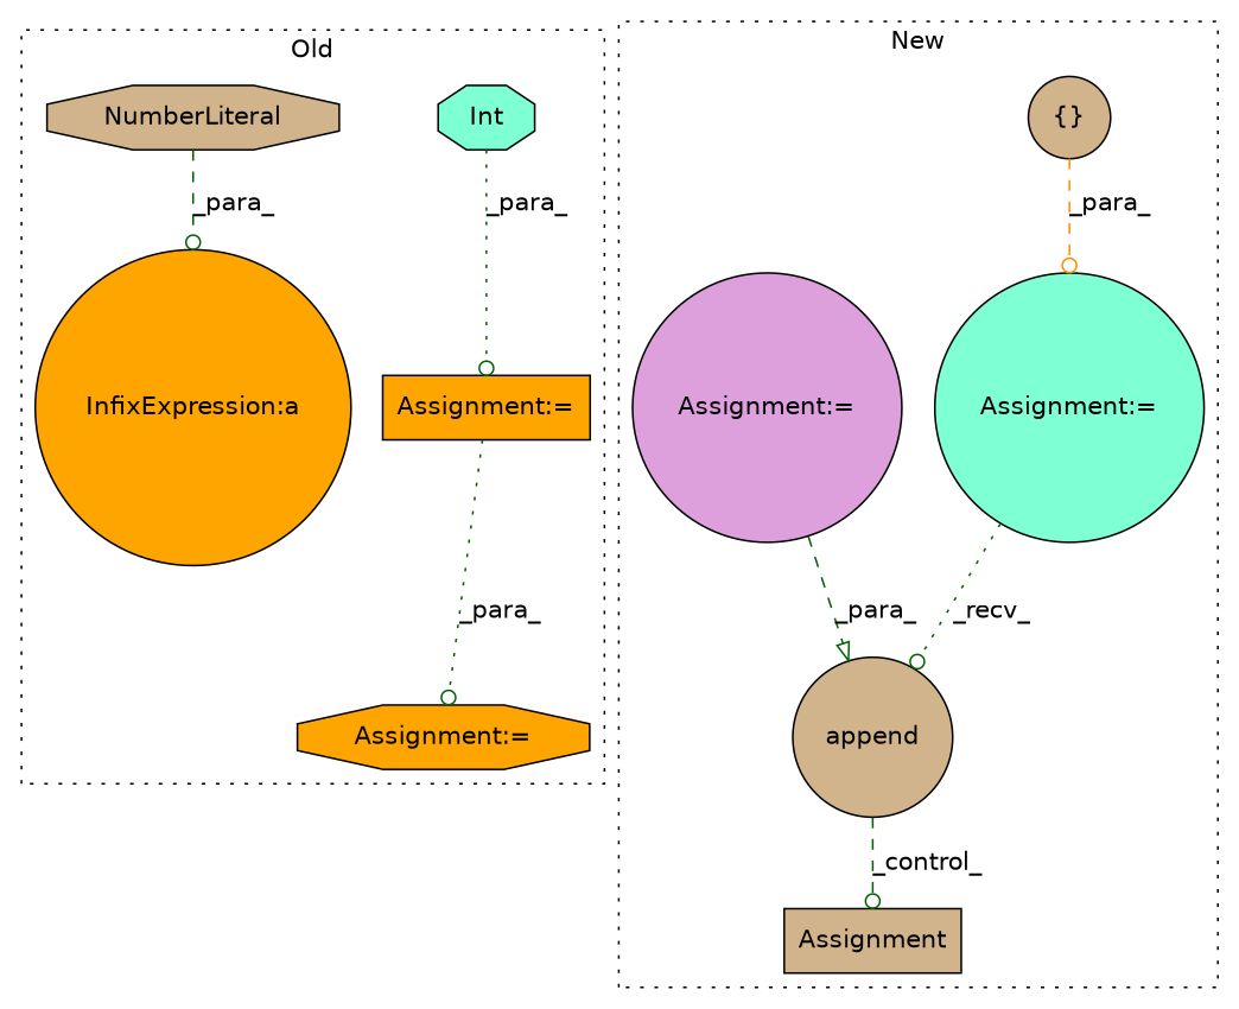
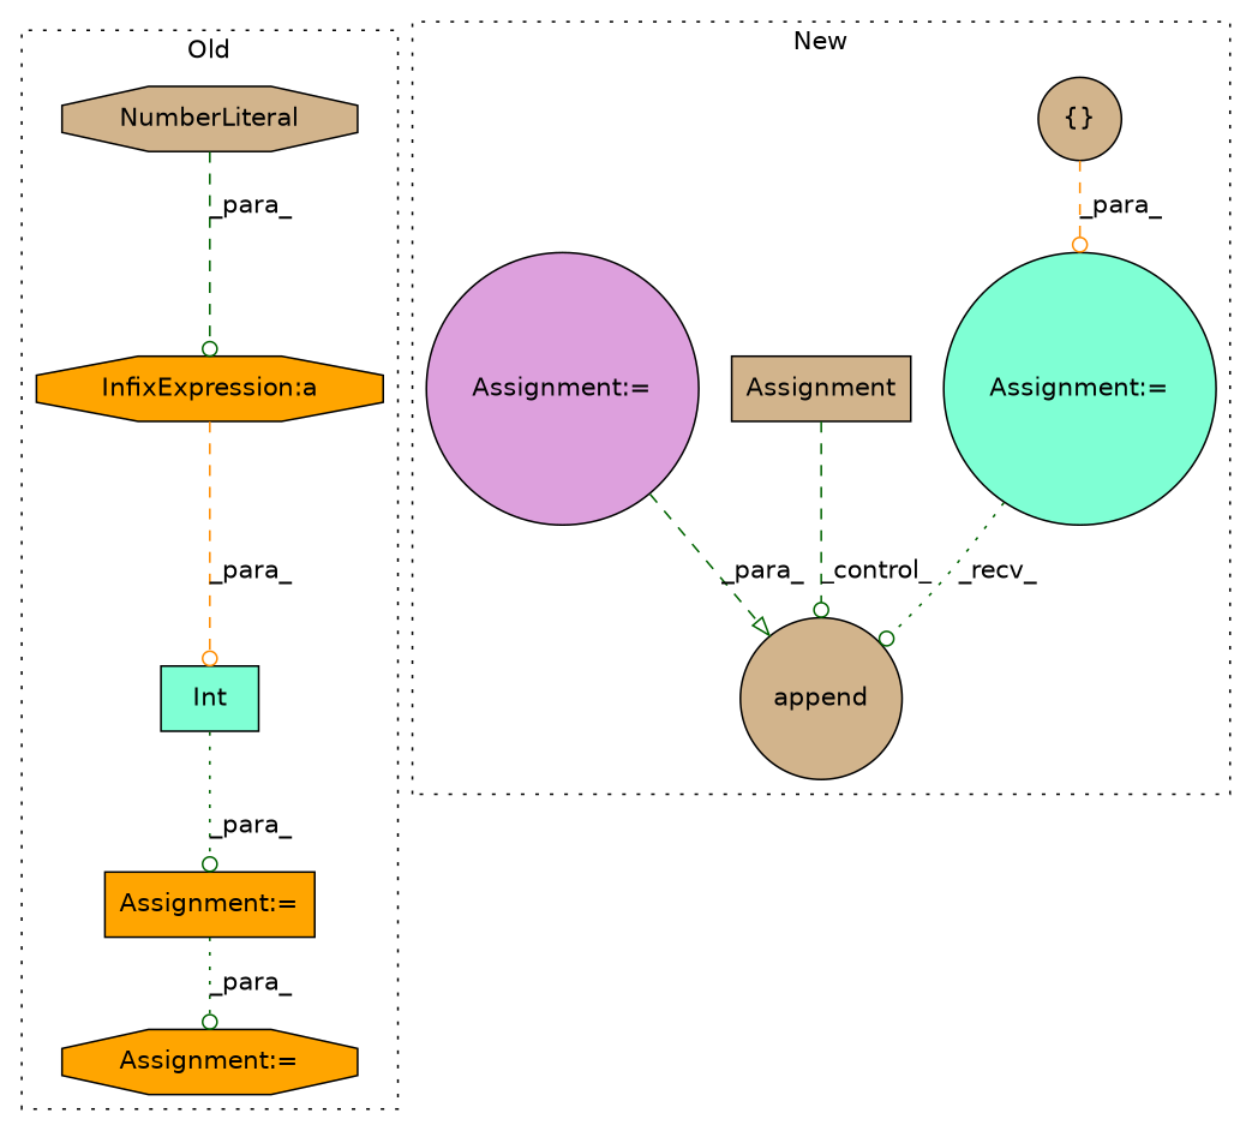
  digraph {
    fontname="DejaVu Sans"
    node [a=7 fillcolor=tan fontname="DejaVu Sans" l=1 s="7292,7364" shape=circle style=filled]
    edge [arrowhead=odot color=darkgreen fontname="DejaVu Sans" style=dashed]
-   n1 [a=32 fillcolor=aquamarine l="4,1" label=Int s="1158,1167" shape=octagon]
+   n1 [a=32 fillcolor=aquamarine l="4,1" label=Int s="1158,1167" shape=box]
    n2 [fillcolor=orange label="Assignment:=" s=1157 shape=box]
-   n3 [a=27 fillcolor=orange l=3 label="InfixExpression:a" s=1163]
+   n3 [a=27 fillcolor=orange l=3 label="InfixExpression:a" s=1163 shape=octagon]
    n4 [a=34 label=NumberLiteral s=1166 shape=octagon]
    n5 [fillcolor=orange label="Assignment:=" s=1222 shape=octagon]
    n6 [a=4 l=2 label="{}" s=7284]
    n7 [fillcolor=aquamarine label="Assignment:=" s=7274]
    n8 [a=32 l="7,1" label=append s="7384,7423"]
    n9 [a=70 l="53,2" label=Assignment shape=box]
    n10 [fillcolor=plum l="53,2" label="Assignment:="]
    subgraph cluster_1 {
      label=Old
      style=dotted
      n1
      n2
      n3
      n4
      n5
    }
    subgraph cluster_2 {
      label=New
      style=dotted
      n6
      n7
      n8
      n9
      n10
    }
    n1 -> n2 [label=_para_ style=dotted]
    n2 -> n5 [label=_para_ style=dotted]
+   n3 -> n1 [color=darkorange label=_para_]
    n4 -> n3 [label=_para_]
    n6 -> n7 [color=darkorange label=_para_]
    n7 -> n8 [label=_recv_ style=dotted]
-   n8 -> n9 [label=_control_]
+   n9 -> n8 [label=_control_]
    n10 -> n8 [arrowhead=onormal label=_para_]
  }
